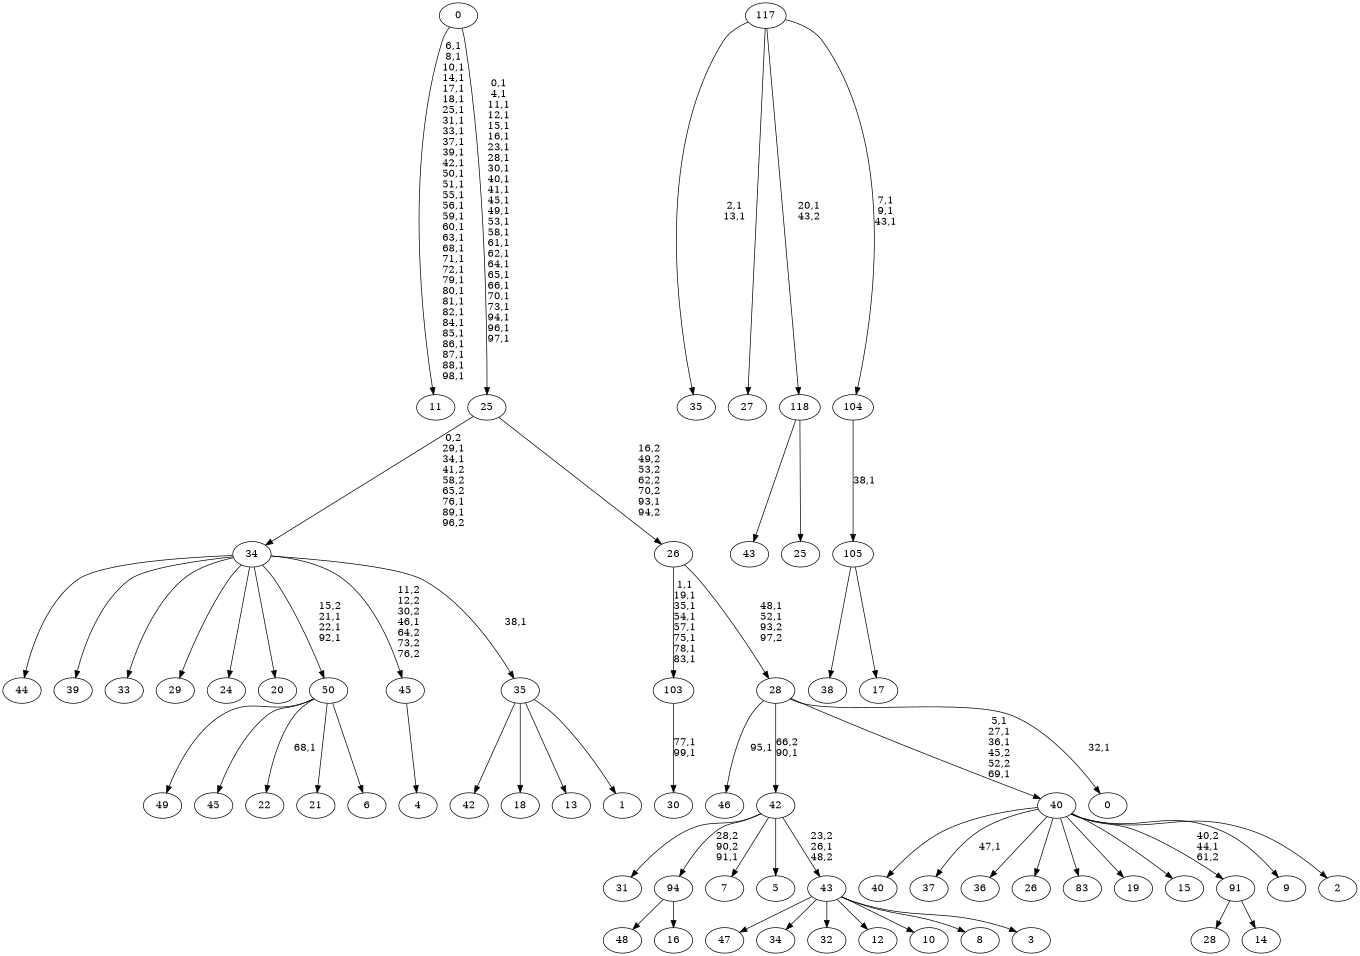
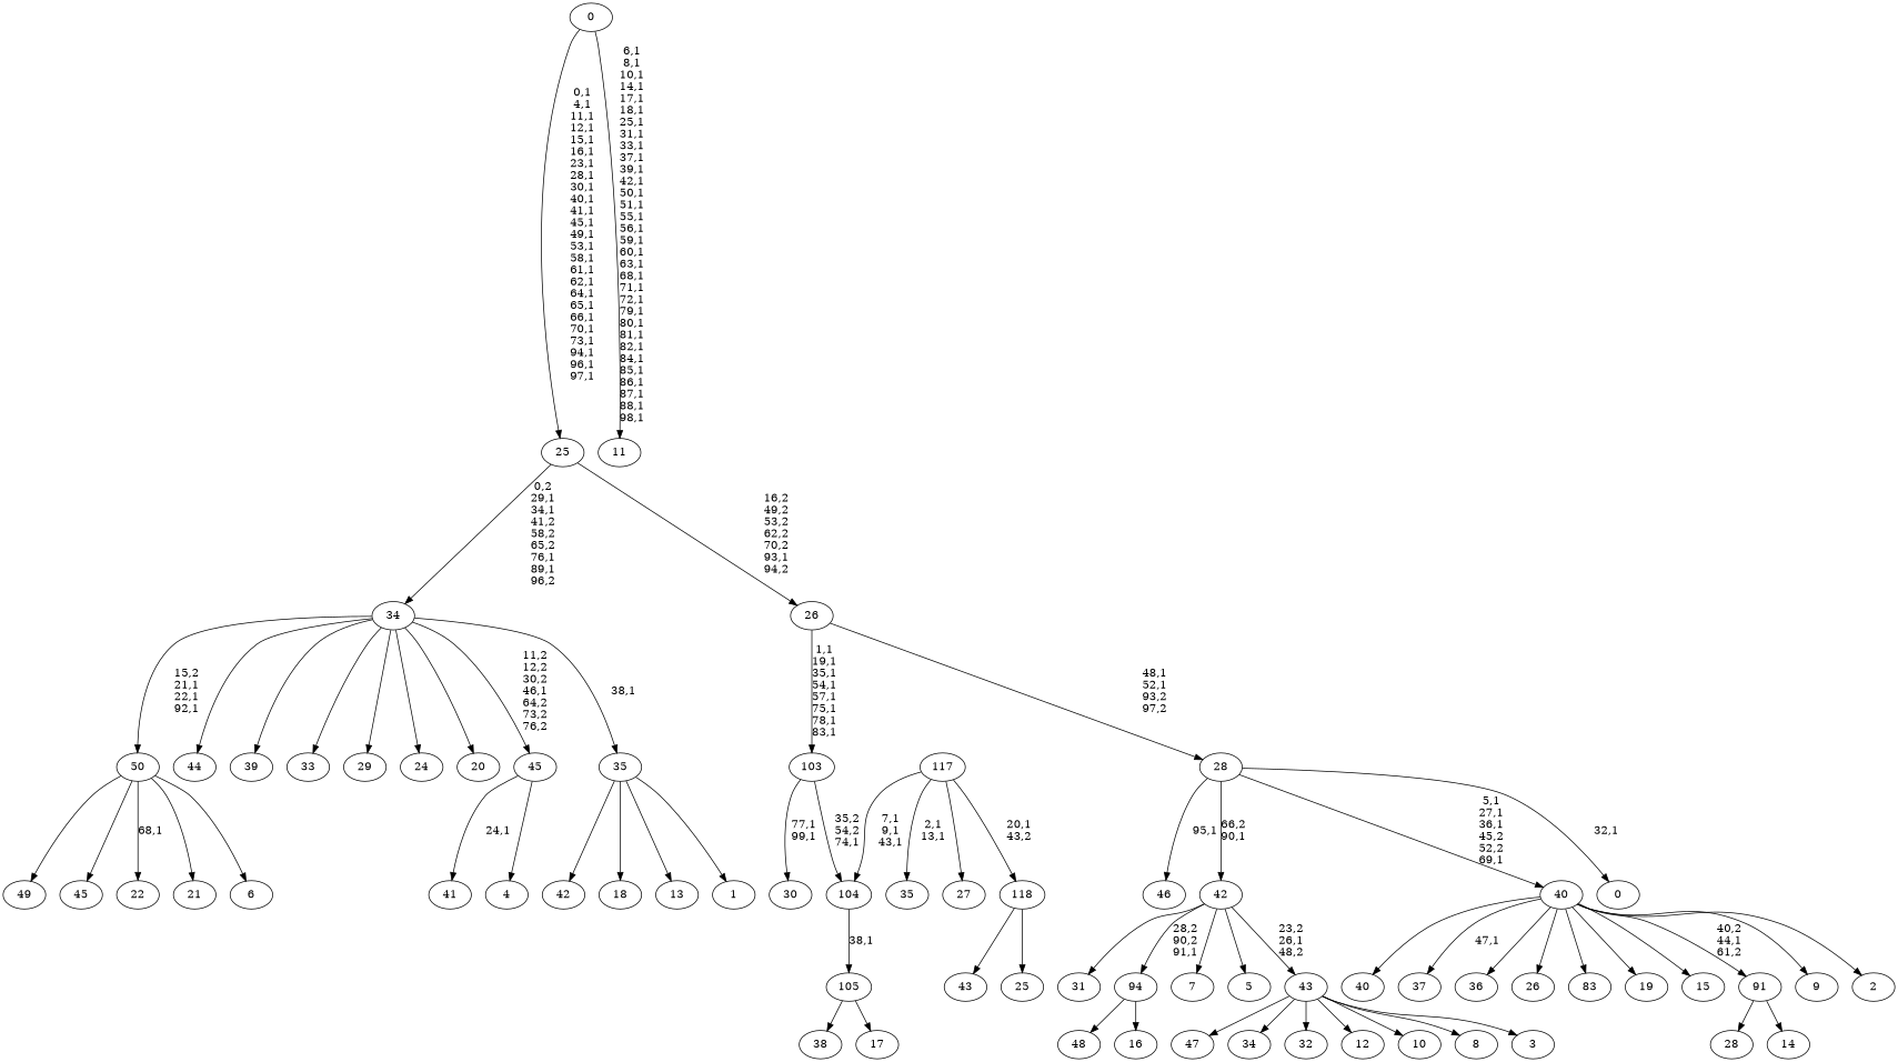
  digraph {
    n1 [label=49]
    n2 [label=48]
    n3 [label=47]
    n4 [label=46]
    n5 [label=45]
    n6 [label=44]
    n7 [label=43]
    n8 [label=42]
+   n9 [label=41]
    n10 [label=40]
    n11 [label=39]
    n12 [label=38]
    n13 [label=37]
    n14 [label=36]
    n15 [label=35]
    n16 [label=34]
    n17 [label=33]
    n18 [label=32]
    n19 [label=31]
    n20 [label=30]
    n21 [label=29]
    n22 [label=28]
    n23 [label=27]
    n24 [label=26]
    n25 [label=25]
    118
    117
    104
    n29 [label=24]
    n30 [label=83]
    n31 [label=22]
    n32 [label=21]
    n33 [label=20]
    n34 [label=19]
    n35 [label=18]
    n36 [label=17]
    105
    103
    n39 [label=16]
    94
    n41 [label=15]
    n42 [label=14]
    91
    n44 [label=13]
    n45 [label=12]
    n46 [label=11]
    n47 [label=10]
    n48 [label=9]
    n49 [label=8]
    n50 [label=7]
    n51 [label=6]
    50
    n53 [label=5]
    n54 [label=4]
    45
    n56 [label=3]
    43
    42
    n59 [label=2]
    40
    n61 [label=1]
    35
    34
    n64 [label=0]
    28
    26
    25
    0
    118 -> n7
    118 -> n25
    117 -> n15 [label="2,1\n13,1"]
    117 -> n23
    117 -> 118 [label="20,1\n43,2"]
    117 -> 104 [label="7,1\n9,1\n43,1"]
    104 -> 105 [label="38,1"]
    105 -> n12
    105 -> n36
    103 -> n20 [label="77,1\n99,1"]
+   103 -> 104 [label="35,2\n54,2\n74,1"]
    94 -> n2
    94 -> n39
    91 -> n22
    91 -> n42
    50 -> n1
    50 -> n5
    50 -> n31 [label="68,1"]
    50 -> n32
    50 -> n51
+   45 -> n9 [label="24,1"]
    45 -> n54
    43 -> n3
    43 -> n16
    43 -> n18
    43 -> n45
    43 -> n47
    43 -> n49
    43 -> n56
    42 -> n19
    42 -> 94 [label="28,2\n90,2\n91,1"]
    42 -> n50
    42 -> n53
    42 -> 43 [label="23,2\n26,1\n48,2"]
    40 -> n10
    40 -> n13 [label="47,1"]
    40 -> n14
    40 -> n24
    40 -> n30
    40 -> n34
    40 -> n41
    40 -> 91 [label="40,2\n44,1\n61,2"]
    40 -> n48
    40 -> n59
    35 -> n8
    35 -> n35
    35 -> n44
    35 -> n61
    34 -> n6
    34 -> n11
    34 -> n17
    34 -> n21
    34 -> n29
    34 -> n33
    34 -> 50 [label="15,2\n21,1\n22,1\n92,1"]
    34 -> 45 [label="11,2\n12,2\n30,2\n46,1\n64,2\n73,2\n76,2"]
    34 -> 35 [label="38,1"]
    28 -> n4 [label="95,1"]
    28 -> 42 [label="66,2\n90,1"]
    28 -> 40 [label="5,1\n27,1\n36,1\n45,2\n52,2\n69,1"]
    28 -> n64 [label="32,1"]
    26 -> 103 [label="1,1\n19,1\n35,1\n54,1\n57,1\n75,1\n78,1\n83,1"]
    26 -> 28 [label="48,1\n52,1\n93,2\n97,2"]
    25 -> 34 [label="0,2\n29,1\n34,1\n41,2\n58,2\n65,2\n76,1\n89,1\n96,2"]
    25 -> 26 [label="16,2\n49,2\n53,2\n62,2\n70,2\n93,1\n94,2"]
    0 -> n46 [label="6,1\n8,1\n10,1\n14,1\n17,1\n18,1\n25,1\n31,1\n33,1\n37,1\n39,1\n42,1\n50,1\n51,1\n55,1\n56,1\n59,1\n60,1\n63,1\n68,1\n71,1\n72,1\n79,1\n80,1\n81,1\n82,1\n84,1\n85,1\n86,1\n87,1\n88,1\n98,1"]
    0 -> 25 [label="0,1\n4,1\n11,1\n12,1\n15,1\n16,1\n23,1\n28,1\n30,1\n40,1\n41,1\n45,1\n49,1\n53,1\n58,1\n61,1\n62,1\n64,1\n65,1\n66,1\n70,1\n73,1\n94,1\n96,1\n97,1"]
  }
